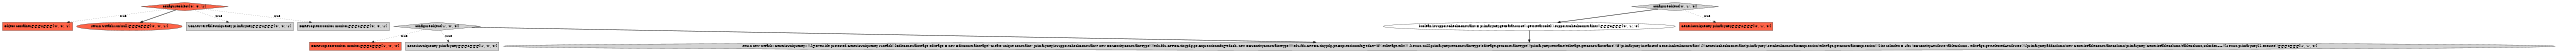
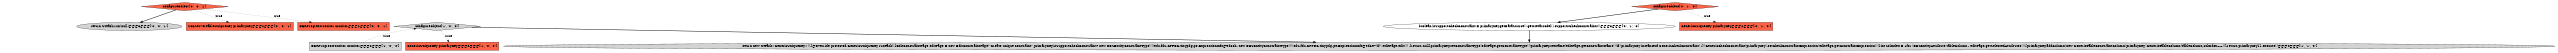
  digraph {
    node [fillcolor=tomato shape=box style=filled]
    edge [style=dotted]
-   n1 [label="Object container@@@2@@@['0', '0', '1']"]
-   n2 [label="return UITask.run(null)@@@3@@@['0', '0', '1']" shape=ellipse]
+   n2 [fillcolor=lightgray label="return UITask.run(null)@@@3@@@['0', '0', '1']" shape=ellipse]
    n3 [fillcolor=lightgray label="configureObject['1', '0', '0']" shape=diamond]
-   n4 [label="DBRProgressMonitor monitor@@@2@@@['1', '0', '0']"]
+   n4 [fillcolor=lightgray label="DBRProgressMonitor monitor@@@2@@@['1', '0', '0']"]
    n5 [fillcolor=lightgray label="return new UITask<GenericUniqueKey>(){@Override protected GenericUniqueKey runTask(){EditConstraintPage editPage = new EditConstraintPage(\"Create unique constraint\",primaryKey,isSupportCheckConstraint? new DBSEntityConstraintType((((edu.fdu.CPPDG.tinypdg.pe.ExpressionInfo@9d68b: new DBSEntityConstraintType((((edu.fdu.CPPDG.tinypdg.pe.ExpressionInfo@9d697)if (!editPage.edit()) {return null}primaryKey.setConstraintType(editPage.getConstraintType())primaryKey.setName(editPage.getConstraintName())if (primaryKey instanceof GenericCheckConstraint) {((GenericCheckConstraint)primaryKey).setCheckConstraintExpression(editPage.getConstraintExpression())}int colIndex = 1for (DBSEntityAttribute tableColumn : editPage.getSelectedAttributes()){primaryKey.addColumn(new GenericTableConstraintColumn(primaryKey,(GenericTableColumn)tableColumn,colIndex++))}return primaryKey}}.execute()@@@4@@@['1', '1', '0']" shape=ellipse]
-   n6 [fillcolor=lightgray label="GenericUniqueKey primaryKey@@@2@@@['1', '0', '0']"]
-   n7 [fillcolor=lightgray label="SQLServerTableUniqueKey primaryKey@@@2@@@['0', '0', '1']"]
+   n6 [label="GenericUniqueKey primaryKey@@@2@@@['1', '0', '0']"]
+   n7 [label="SQLServerTableUniqueKey primaryKey@@@2@@@['0', '0', '1']"]
    n8 [label="configureObject['0', '0', '1']" shape=diamond]
-   n9 [fillcolor=lightgray label="DBRProgressMonitor monitor@@@2@@@['0', '0', '1']"]
-   n10 [fillcolor=lightgray label="configureObject['0', '1', '0']" shape=diamond]
+   n9 [label="DBRProgressMonitor monitor@@@2@@@['0', '0', '1']"]
+   n10 [label="configureObject['0', '1', '0']" shape=diamond]
    n11 [fillcolor=white label="boolean isSupportCheckConstraint = primaryKey.getDataSource().getMetaModel().supportsCheckConstraints()@@@3@@@['0', '1', '0']" shape=ellipse]
    n12 [label="GenericUniqueKey primaryKey@@@2@@@['0', '1', '0']"]
-   n3 -> n4 [label=true]
+   n4 -> n3 [label=true]
    n3 -> n5 [style=bold]
    n3 -> n6 [label=true]
-   n8 -> n1 [label=true]
    n8 -> n2 [style=bold]
    n8 -> n7 [label=true]
    n8 -> n9 [label=true]
    n10 -> n11 [style=bold]
    n10 -> n12 [label=true]
    n11 -> n5 [style=bold]
  }
